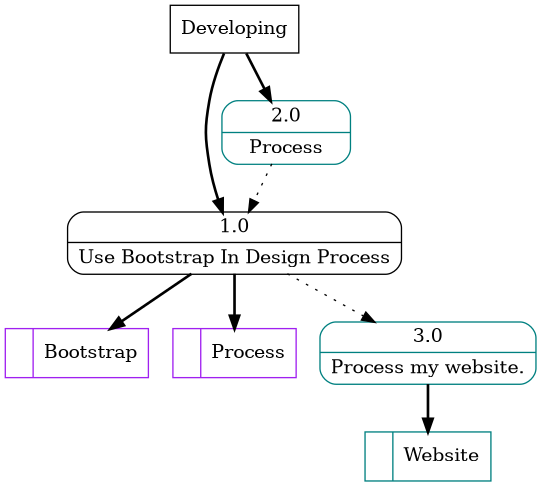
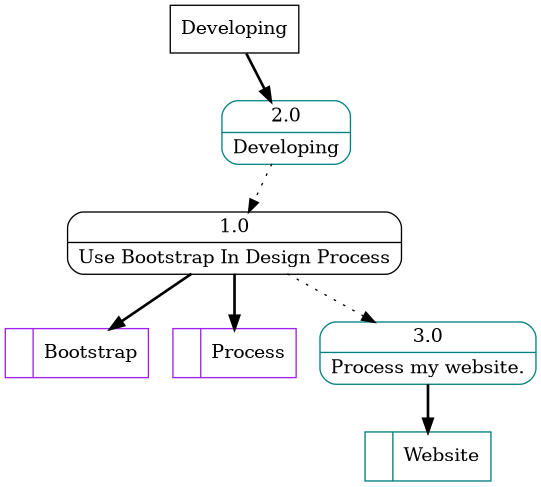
  digraph {
    node [color=teal shape=record]
    edge [style=bold]
    n1 [color=purple label="<f0>  |<f1> Bootstrap "]
    n2 [color=purple label="<f0>  |<f1> Process "]
    n3 [color=black label=Developing shape=box]
    n4 [color=black label="{<f0> 1.0|<f1> Use Bootstrap In Design Process }" shape=Mrecord]
-   n5 [label="{<f0> 2.0|<f1> Process }" shape=Mrecord]
+   n5 [label="{<f0> 2.0|<f1> Developing }" shape=Mrecord]
    n6 [label="{<f0> 3.0|<f1> Process my website. }" shape=Mrecord]
    n7 [label="<f0>  |<f1> Website "]
-   n3 -> n4
    n3 -> n5
    n4 -> n1
    n4 -> n2
    n4 -> n6 [style=dotted]
    n5 -> n4 [style=dotted]
    n6 -> n7
  }
